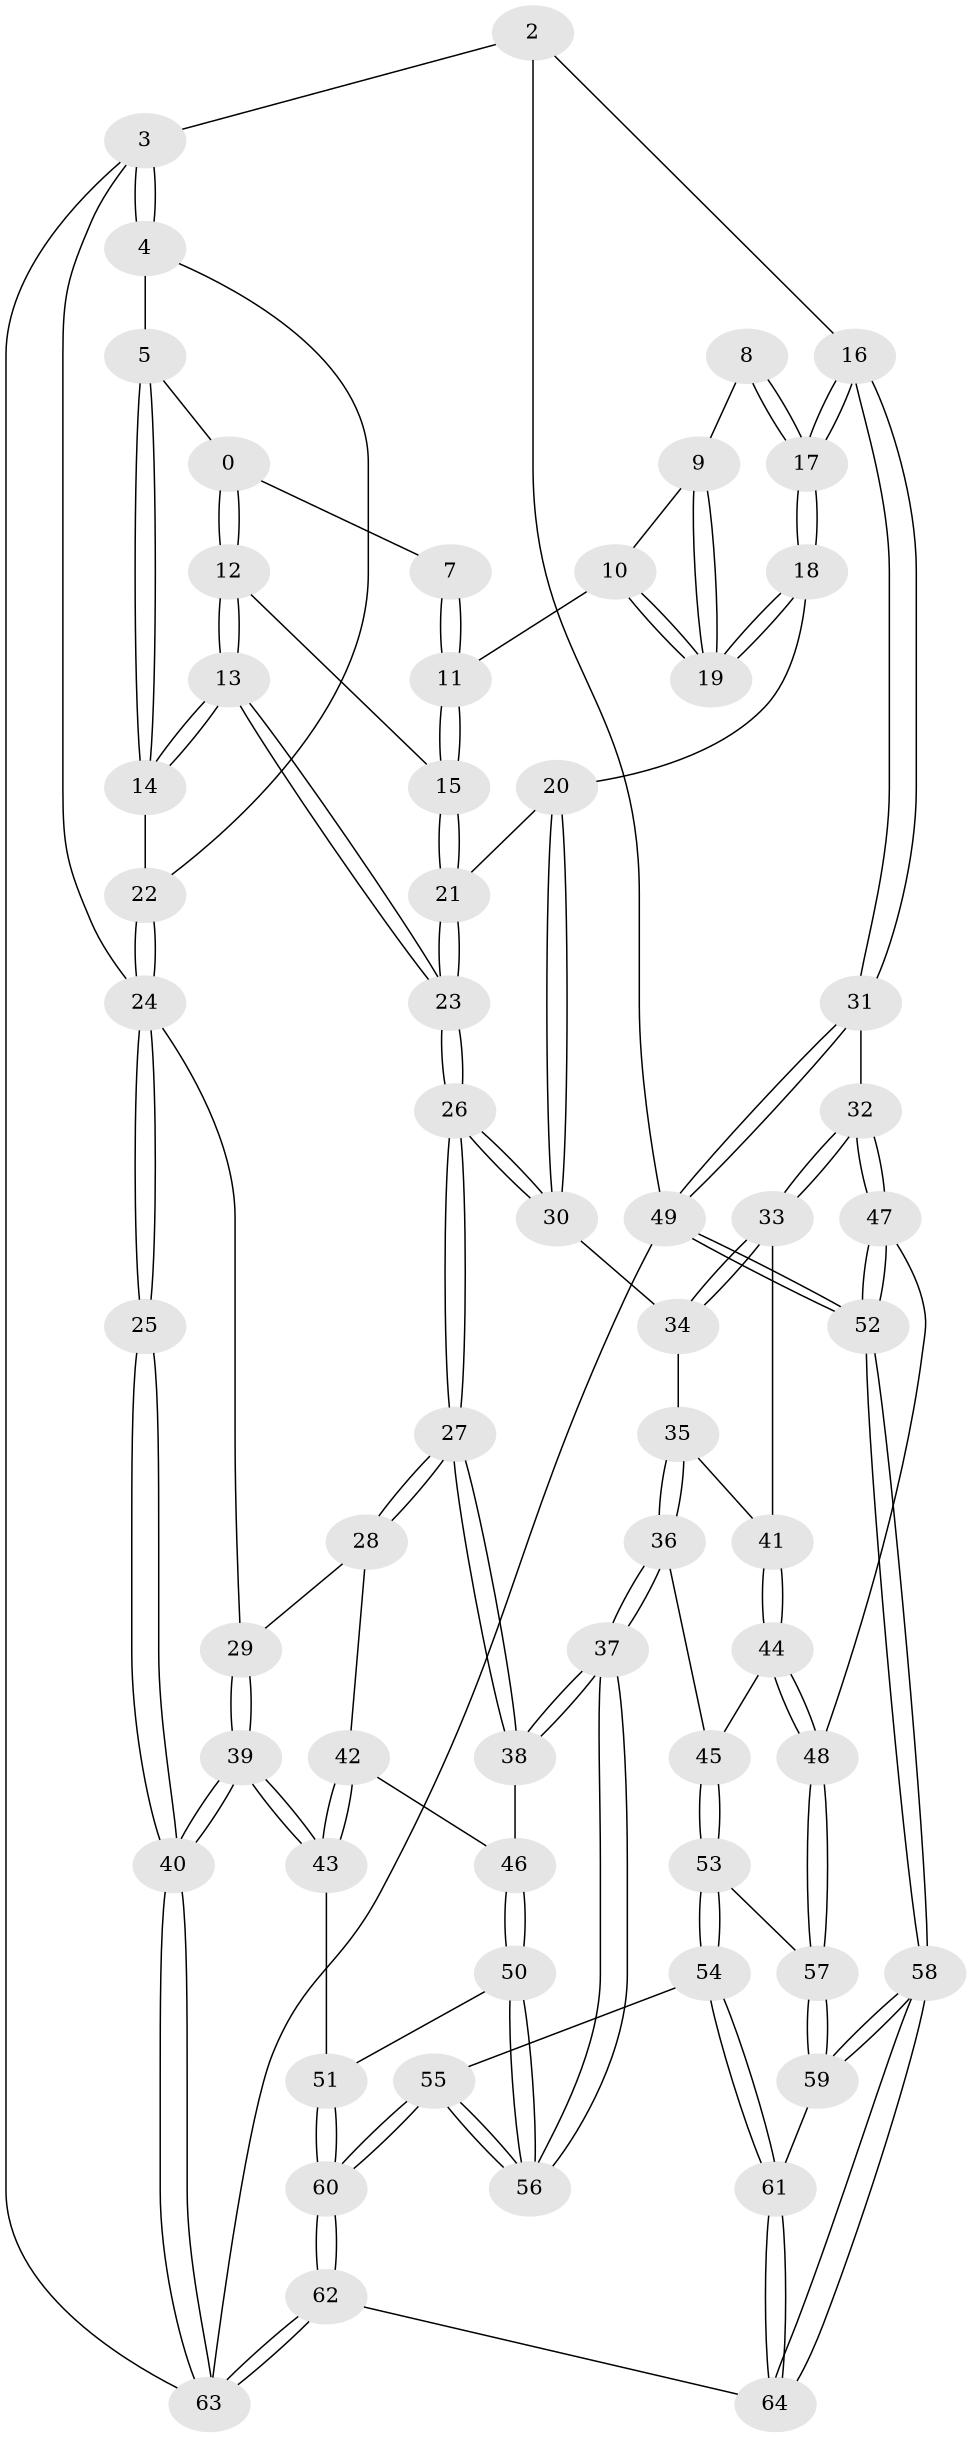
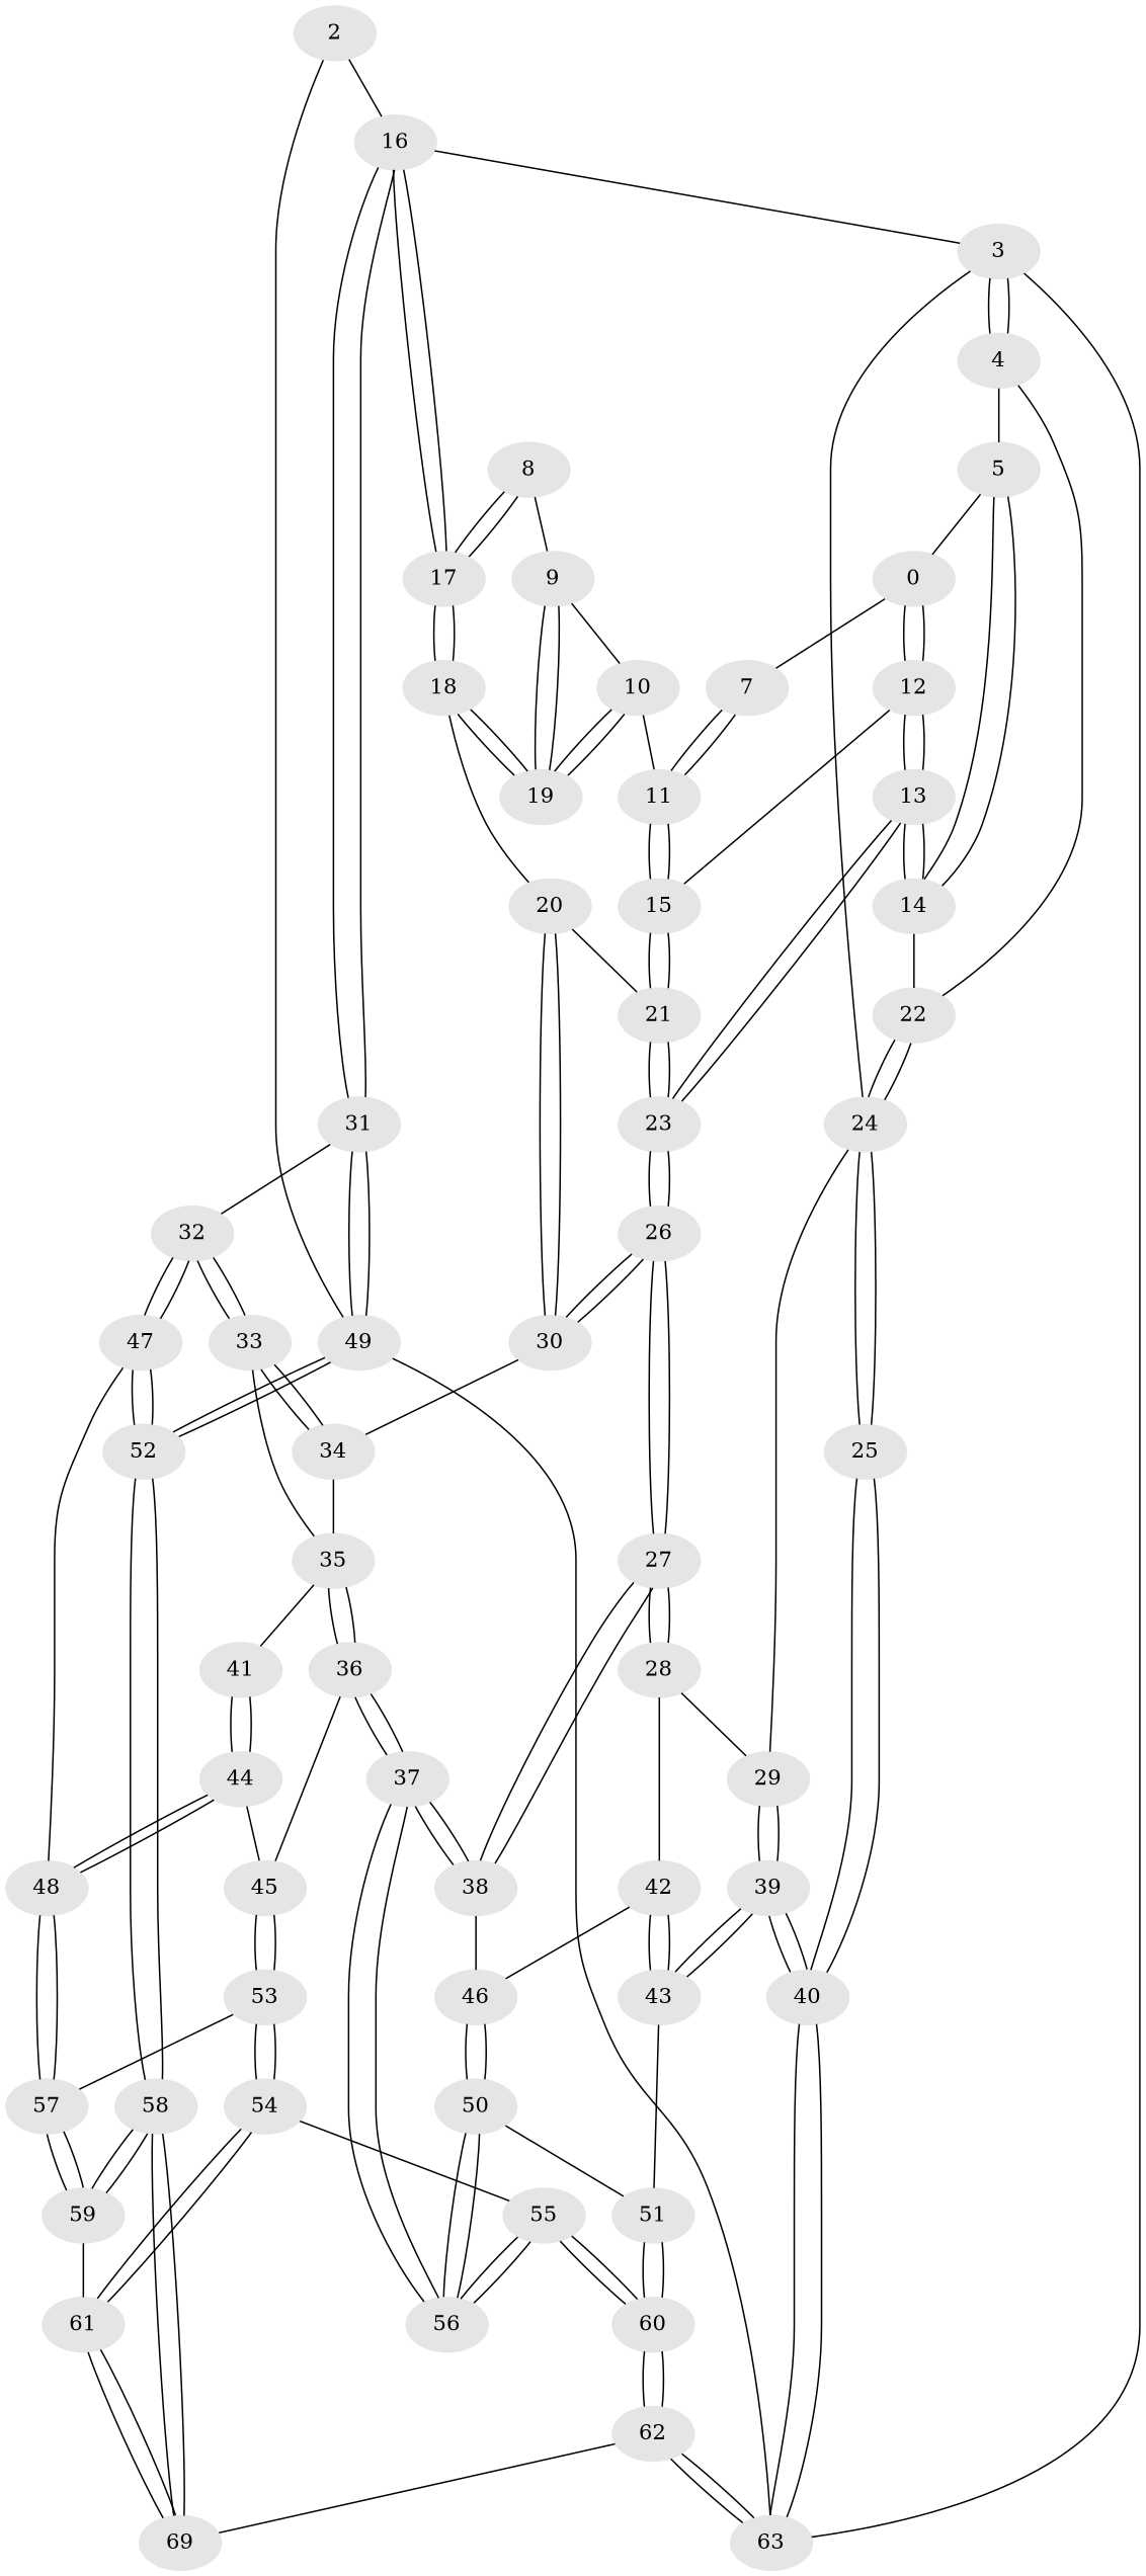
  graph {
    node [color=gray90 style=filled]
    2
    3
    16
    49
    8
    9
    17
    4
    63
    24
    31
    52
    5
    22
    25
    40
    n17 [label=0]
    14
    7
    12
    11
    15
    13
    10
    19
    18
    21
    23
    26
    32
    20
    30
    34
    29
    27
    39
    28
    38
    42
    46
    43
    35
    33
    47
    41
    48
    44
    36
    37
    45
    56
    53
    50
    51
    60
    57
    54
    58
    59
    62
-   64
+   64 [label=69]
    55
    61
-   2 -- 3
+   16 -- 3
    2 -- 16
    2 -- 49
    3 -- 4
    3 -- 4
    3 -- 63
    3 -- 24
    16 -- 17
    16 -- 17
    16 -- 31
    16 -- 31
    49 -- 63
    49 -- 52
    49 -- 52
    8 -- 9
    8 -- 17
    8 -- 17
    9 -- 10
    9 -- 19
    9 -- 19
    17 -- 18
    17 -- 18
    4 -- 5
    4 -- 22
    24 -- 25
    24 -- 25
    24 -- 29
    31 -- 49
    31 -- 49
    31 -- 32
    52 -- 58
    52 -- 58
    5 -- n17
    5 -- 14
    5 -- 14
    22 -- 24
    22 -- 24
    25 -- 40
    25 -- 40
    40 -- 63
    40 -- 63
    n17 -- 7
    n17 -- 12
    n17 -- 12
    14 -- 22
    7 -- 11
    7 -- 11
    12 -- 15
    12 -- 13
    12 -- 13
    11 -- 15
    11 -- 15
    15 -- 21
    15 -- 21
    13 -- 14
    13 -- 14
    13 -- 23
    13 -- 23
    10 -- 11
    10 -- 19
    10 -- 19
    18 -- 19
    18 -- 19
    18 -- 20
    21 -- 23
    21 -- 23
    23 -- 26
    23 -- 26
    26 -- 30
    26 -- 30
    26 -- 27
    26 -- 27
    32 -- 33
    32 -- 33
    32 -- 47
    32 -- 47
    20 -- 21
    20 -- 30
    20 -- 30
    30 -- 34
    34 -- 35
    29 -- 39
    29 -- 39
    27 -- 28
    27 -- 28
    27 -- 38
    27 -- 38
    39 -- 40
    39 -- 40
    39 -- 43
    39 -- 43
    28 -- 29
    28 -- 42
    38 -- 46
    42 -- 46
    42 -- 43
    42 -- 43
    46 -- 50
    46 -- 50
    43 -- 51
    35 -- 41
    35 -- 36
    35 -- 36
    33 -- 34
    33 -- 34
-   33 -- 41
+   33 -- 35
    47 -- 52
    47 -- 52
    47 -- 48
    41 -- 44
    41 -- 44
    48 -- 57
    48 -- 57
    44 -- 48
    44 -- 48
    44 -- 45
    36 -- 37
    36 -- 37
    36 -- 45
    37 -- 38
    37 -- 38
    37 -- 56
    37 -- 56
    45 -- 53
    45 -- 53
    53 -- 57
    53 -- 54
    53 -- 54
    50 -- 56
    50 -- 56
    50 -- 51
    51 -- 60
    51 -- 60
    60 -- 62
    60 -- 62
    57 -- 59
    57 -- 59
    54 -- 55
    54 -- 61
    54 -- 61
    58 -- 59
    58 -- 59
    58 -- 64
    58 -- 64
    59 -- 61
    62 -- 63
    62 -- 63
    62 -- 64
    55 -- 56
    55 -- 56
    55 -- 60
    55 -- 60
    61 -- 64
    61 -- 64
  }
